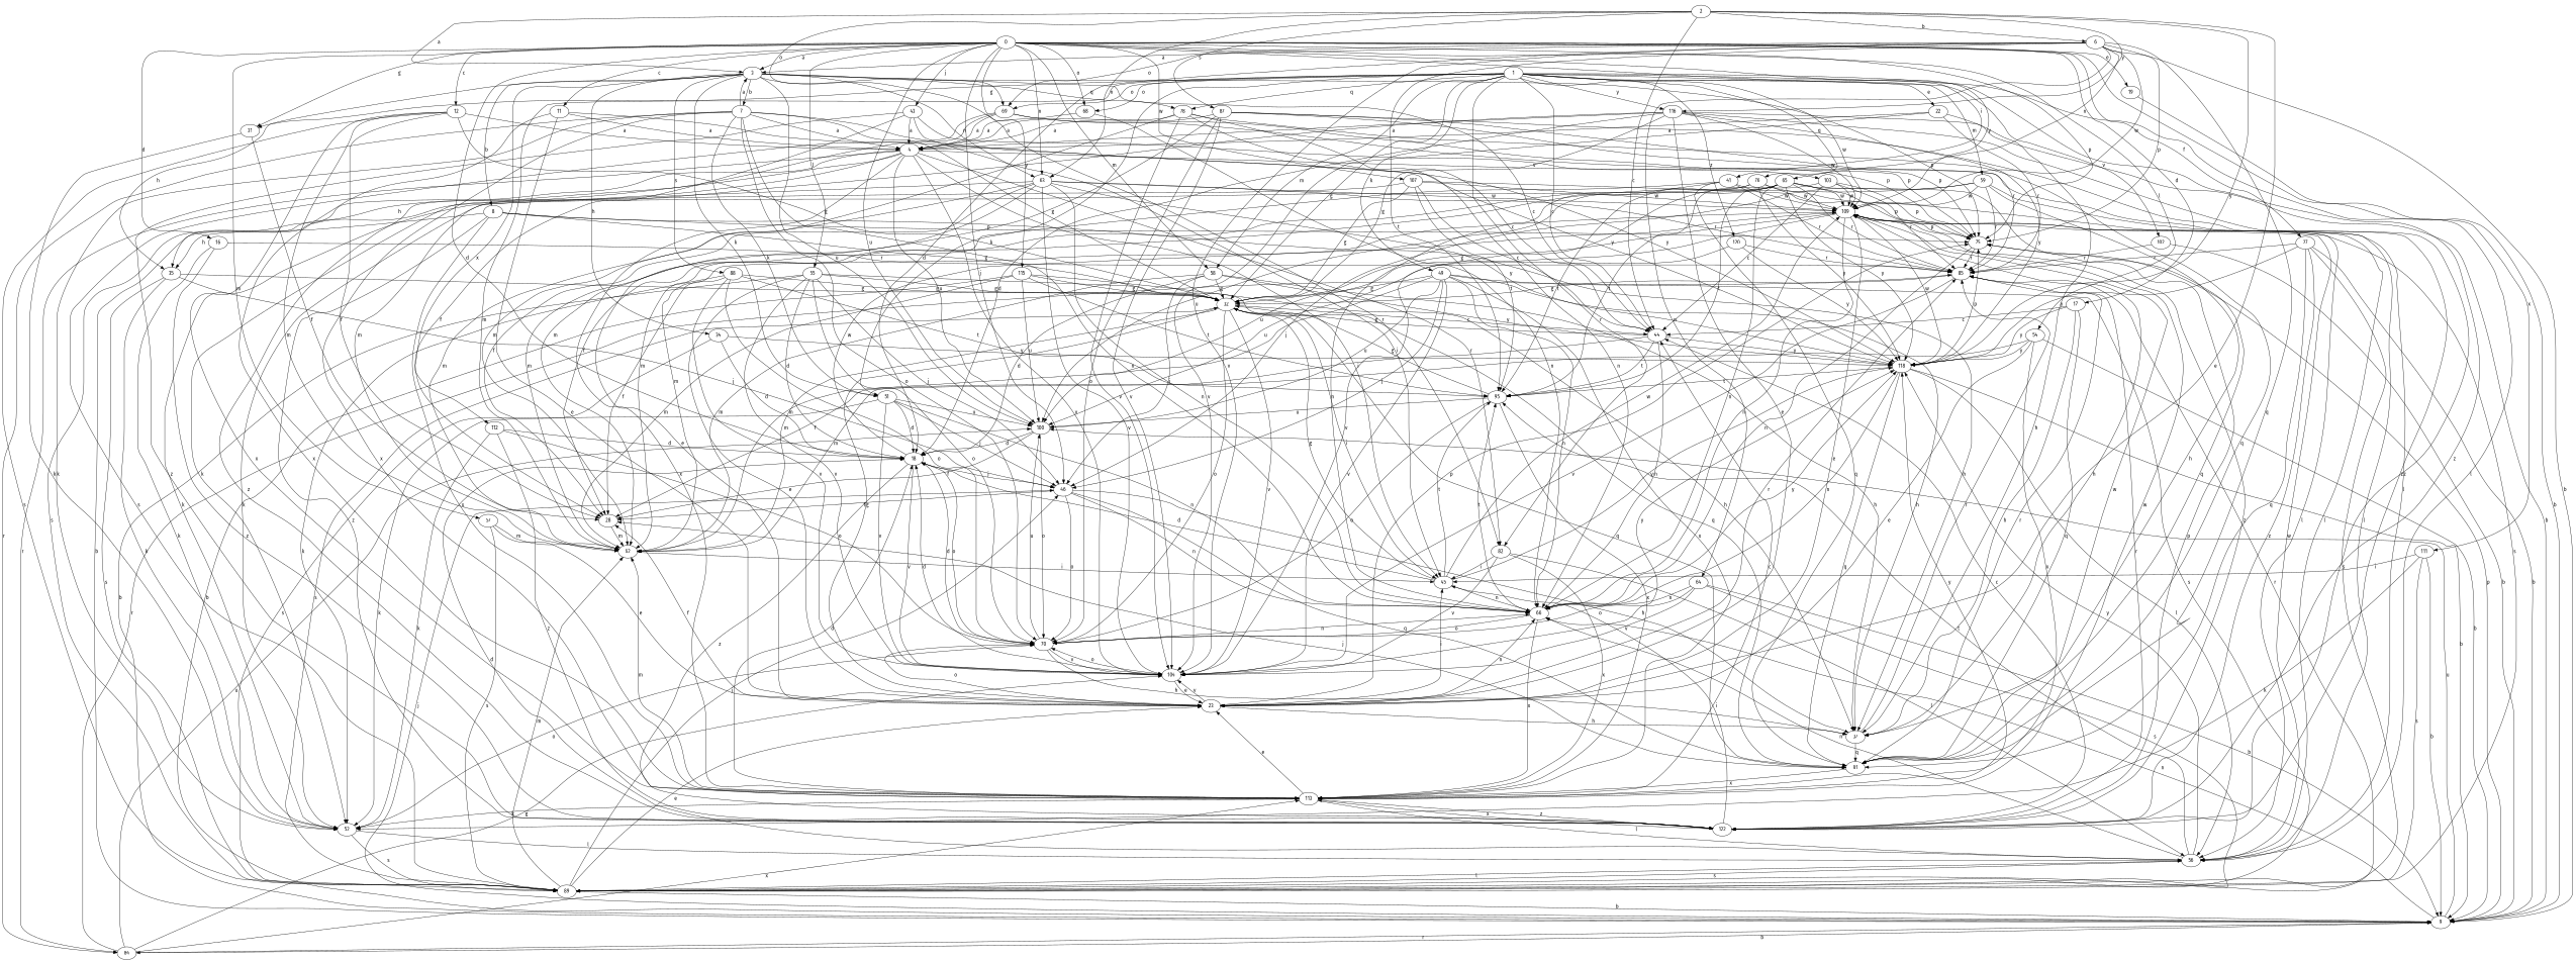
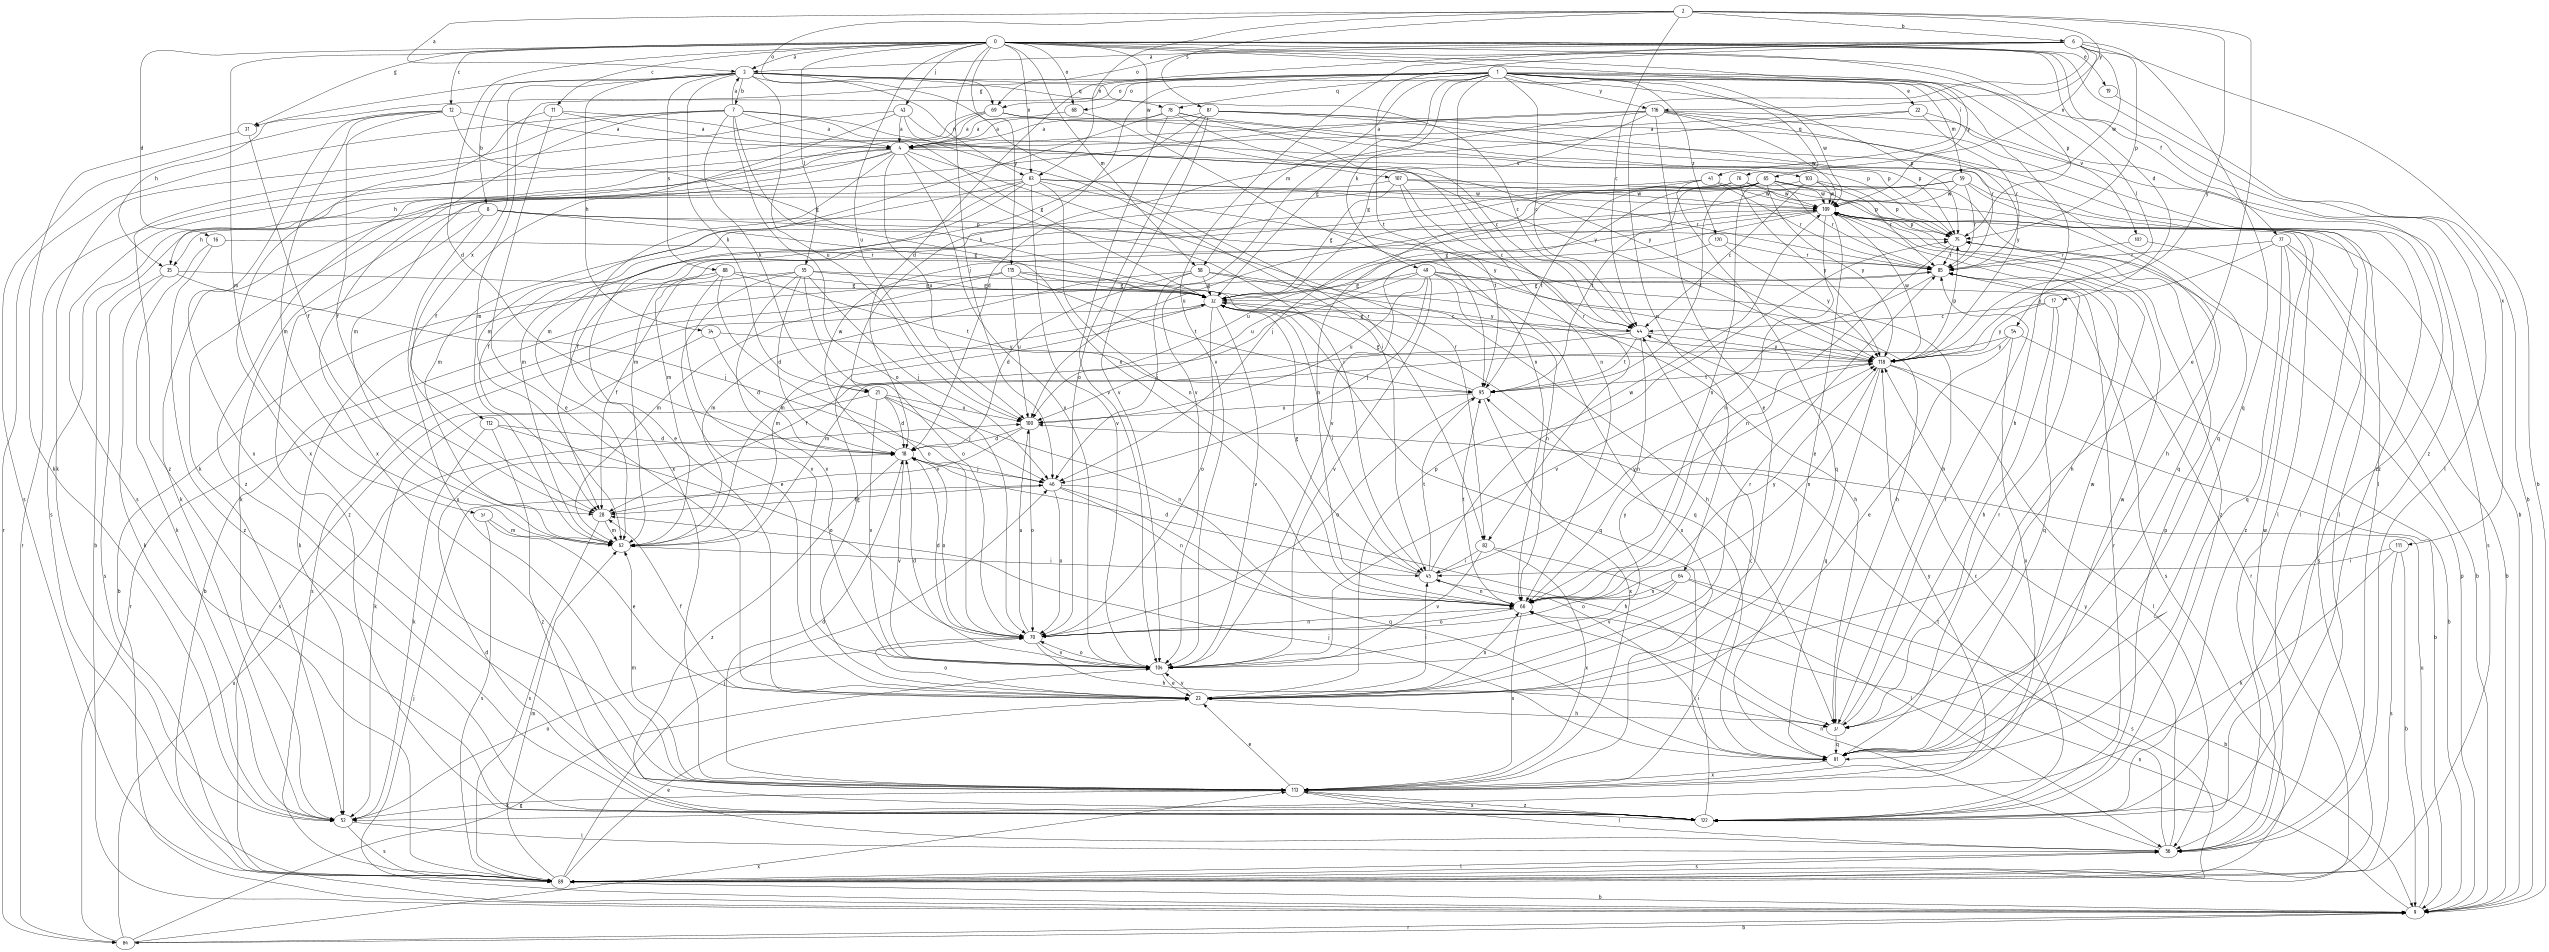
  strict digraph {
    fontname="Fira Sans"
    node [fontname="Fira Sans"]
    edge [fontname="Fira Sans"]
    0
    3
    11
    12
    16
    17
    18
    19
    27
    31
    41
    43
    46
    54
    55
    57
    58
    63
    68
    75
    100
    107
    109
    111
    115
    n26 [label=44]
-   51
+   51 [label=21]
    78
    82
    7
    8
    34
    35
    88
    112
    23
    118
    4
    113
    32
    62
    89
    28
    122
    52
    85
    81
    37
    104
    70
    9
    66
    n53 [label=45]
    56
    95
    1
    22
    49
    59
    69
    76
    102
    116
    120
    2
    6
    87
    64
    65
    84
    103
    0 -> 3 [label=a]
    0 -> 11 [label=c]
    0 -> 12 [label=c]
    0 -> 16 [label=d]
    0 -> 17 [label=d]
    0 -> 18 [label=d]
    0 -> 19 [label=e]
    0 -> 27 [label=f]
    0 -> 31 [label=g]
    0 -> 41 [label=i]
    0 -> 43 [label=j]
    0 -> 46 [label=j]
    0 -> 54 [label=l]
    0 -> 55 [label=l]
    0 -> 57 [label=m]
    0 -> 58 [label=m]
    0 -> 63 [label=n]
    0 -> 68 [label=o]
    0 -> 75 [label=p]
    0 -> 100 [label=u]
    0 -> 107 [label=w]
    0 -> 109 [label=y]
    0 -> 111 [label=x]
    0 -> 115 [label=y]
    3 -> 63 [label=n]
    3 -> 75 [label=p]
    3 -> 100 [label=u]
    3 -> n26 [label=c]
    3 -> 51 [label=k]
    3 -> 78 [label=q]
    3 -> 82 [label=r]
    3 -> 7 [label=b]
    3 -> 8 [label=b]
    3 -> 34 [label=h]
    3 -> 35 [label=h]
    3 -> 88 [label=s]
    3 -> 112 [label=x]
    11 -> 23 [label=e]
    11 -> 118 [label=y]
    11 -> 4 [label=a]
    11 -> 113 [label=x]
    12 -> 4 [label=a]
    12 -> 113 [label=x]
    12 -> 32 [label=g]
    12 -> 62 [label=m]
    12 -> 89 [label=s]
    12 -> 28 [label=f]
    16 -> 122 [label=z]
    16 -> 52 [label=k]
    16 -> 85 [label=r]
    17 -> n26 [label=c]
    17 -> 118 [label=y]
    17 -> 81 [label=q]
    17 -> 37 [label=h]
    18 -> 46 [label=j]
    18 -> 109 [label=w]
    18 -> 122 [label=z]
    18 -> 104 [label=v]
    18 -> 70 [label=o]
    19 -> 9 [label=b]
    27 -> 118 [label=y]
    27 -> 89 [label=s]
    27 -> 122 [label=z]
    27 -> 85 [label=r]
    27 -> 81 [label=q]
    27 -> 9 [label=b]
    31 -> 28 [label=f]
    31 -> 52 [label=k]
    41 -> 109 [label=w]
    41 -> 62 [label=m]
    41 -> 85 [label=r]
    41 -> 81 [label=q]
    41 -> 66 [label=n]
    43 -> 75 [label=p]
    43 -> 4 [label=a]
    43 -> 28 [label=f]
    43 -> 122 [label=z]
    43 -> n53 [label=i]
    46 -> 28 [label=f]
    46 -> 81 [label=q]
    46 -> 37 [label=h]
    46 -> 70 [label=o]
    46 -> 66 [label=n]
    54 -> 23 [label=e]
    54 -> 118 [label=y]
    54 -> 113 [label=x]
    54 -> 62 [label=m]
    54 -> 9 [label=b]
    55 -> 18 [label=d]
    55 -> 46 [label=j]
    55 -> 23 [label=e]
    55 -> 32 [label=g]
    55 -> 81 [label=q]
    55 -> 104 [label=v]
    55 -> 70 [label=o]
    55 -> 9 [label=b]
    57 -> 23 [label=e]
    57 -> 62 [label=m]
    57 -> 89 [label=s]
    58 -> 18 [label=d]
    58 -> 46 [label=j]
    58 -> 118 [label=y]
    58 -> 32 [label=g]
    58 -> 62 [label=m]
    58 -> 37 [label=h]
    63 -> 109 [label=w]
    63 -> 23 [label=e]
    63 -> 118 [label=y]
    63 -> 62 [label=m]
    63 -> 28 [label=f]
    63 -> 52 [label=k]
    63 -> 85 [label=r]
    63 -> 104 [label=v]
    63 -> 66 [label=n]
    68 -> 4 [label=a]
    68 -> 66 [label=n]
    75 -> 85 [label=r]
    75 -> 66 [label=n]
    100 -> 18 [label=d]
-   100 -> 28 [label=f]
+   100 -> 28 [label=v]
    100 -> 70 [label=o]
    107 -> 109 [label=w]
    107 -> n26 [label=c]
    107 -> 32 [label=g]
    107 -> 9 [label=b]
    107 -> 56 [label=l]
    107 -> 95 [label=t]
    109 -> 75 [label=p]
    109 -> 100 [label=u]
    109 -> 23 [label=e]
    109 -> 32 [label=g]
    109 -> 62 [label=m]
    109 -> 89 [label=s]
    109 -> 122 [label=z]
    109 -> 37 [label=h]
    109 -> 66 [label=n]
    111 -> 89 [label=s]
    111 -> 52 [label=k]
    111 -> 9 [label=b]
    111 -> n53 [label=i]
    115 -> 100 [label=u]
    115 -> 32 [label=g]
    115 -> 62 [label=m]
    115 -> 37 [label=h]
    115 -> 9 [label=b]
    115 -> 95 [label=t]
    n26 -> 118 [label=y]
    n26 -> 32 [label=g]
    n26 -> 28 [label=f]
    n26 -> 66 [label=n]
    n26 -> 95 [label=t]
    51 -> 18 [label=d]
    51 -> 46 [label=j]
    51 -> 100 [label=u]
    51 -> 52 [label=k]
    51 -> 104 [label=v]
    51 -> 66 [label=n]
    78 -> n26 [label=c]
    78 -> 4 [label=a]
    78 -> 62 [label=m]
    78 -> 81 [label=q]
    78 -> 104 [label=v]
    78 -> 66 [label=n]
    82 -> 113 [label=x]
    82 -> 104 [label=v]
    82 -> n53 [label=i]
    82 -> 56 [label=l]
    7 -> 3 [label=a]
    7 -> 51 [label=k]
    7 -> 118 [label=y]
    7 -> 4 [label=a]
    7 -> 113 [label=x]
    7 -> 32 [label=g]
    7 -> 52 [label=k]
    7 -> 70 [label=o]
    7 -> 66 [label=n]
    7 -> 84 [label=r]
    8 -> 75 [label=p]
    8 -> 35 [label=h]
    8 -> 113 [label=x]
    8 -> 32 [label=g]
    8 -> 122 [label=z]
    8 -> 37 [label=h]
    34 -> 18 [label=d]
    34 -> 118 [label=y]
    34 -> 89 [label=s]
    35 -> 46 [label=j]
    35 -> 32 [label=g]
    35 -> 89 [label=s]
    35 -> 52 [label=k]
    88 -> 32 [label=g]
    88 -> 28 [label=f]
    88 -> 52 [label=k]
    88 -> 104 [label=v]
    88 -> 70 [label=o]
    88 -> 95 [label=t]
    112 -> 18 [label=d]
    112 -> 122 [label=z]
    112 -> 52 [label=k]
    112 -> 70 [label=o]
    23 -> 75 [label=p]
    23 -> 32 [label=g]
    23 -> 28 [label=f]
    23 -> 85 [label=r]
    23 -> 37 [label=h]
    23 -> 104 [label=v]
    23 -> 70 [label=o]
    23 -> 66 [label=n]
    23 -> n53 [label=i]
    118 -> 75 [label=p]
    118 -> 109 [label=w]
    118 -> 81 [label=q]
    118 -> 9 [label=b]
    118 -> 66 [label=n]
    118 -> 56 [label=l]
    118 -> 95 [label=t]
    4 -> 100 [label=u]
    4 -> 82 [label=r]
    4 -> 35 [label=h]
    4 -> 113 [label=x]
    4 -> 89 [label=s]
    4 -> 122 [label=z]
    4 -> 104 [label=v]
    4 -> n53 [label=i]
    4 -> 84 [label=r]
    4 -> 103 [label=v]
    113 -> 18 [label=d]
    113 -> 109 [label=w]
    113 -> n26 [label=c]
    113 -> 23 [label=e]
    113 -> 118 [label=y]
    113 -> 62 [label=m]
    113 -> 122 [label=z]
    113 -> 52 [label=k]
    113 -> 56 [label=l]
    32 -> n26 [label=c]
    32 -> 62 [label=m]
    32 -> 89 [label=s]
    32 -> 81 [label=q]
    32 -> 104 [label=v]
    32 -> 70 [label=o]
    32 -> n53 [label=i]
    62 -> n53 [label=i]
    89 -> 46 [label=j]
    89 -> 23 [label=e]
    89 -> 62 [label=m]
    89 -> 85 [label=r]
    89 -> 9 [label=b]
    89 -> 56 [label=l]
    28 -> 62 [label=m]
+   28 -> 89 [label=s]
    122 -> 75 [label=p]
    122 -> n26 [label=c]
    122 -> 113 [label=x]
    122 -> 85 [label=r]
    122 -> n53 [label=i]
    52 -> 89 [label=s]
    52 -> 70 [label=o]
    52 -> 56 [label=l]
    85 -> 32 [label=g]
    85 -> 104 [label=v]
    81 -> 109 [label=w]
    81 -> 113 [label=x]
    81 -> 28 [label=j]
    81 -> 85 [label=r]
    37 -> 85 [label=r]
    37 -> 81 [label=q]
    104 -> 18 [label=d]
    104 -> 23 [label=e]
    104 -> 118 [label=y]
    104 -> 70 [label=o]
    70 -> 18 [label=d]
    70 -> 100 [label=u]
    70 -> 37 [label=h]
    70 -> 104 [label=v]
    70 -> 66 [label=n]
    9 -> 46 [label=j]
    9 -> 75 [label=p]
    9 -> 100 [label=u]
    9 -> 66 [label=n]
    9 -> 84 [label=r]
    66 -> 118 [label=y]
    66 -> 113 [label=x]
    66 -> 70 [label=o]
    66 -> 95 [label=t]
    n53 -> 18 [label=d]
    n53 -> 109 [label=w]
    n53 -> 118 [label=y]
    n53 -> 32 [label=g]
    n53 -> 66 [label=n]
    n53 -> 95 [label=t]
    56 -> 18 [label=d]
    56 -> 109 [label=w]
    56 -> 118 [label=y]
    56 -> 89 [label=s]
    56 -> 66 [label=n]
    56 -> 95 [label=t]
    95 -> 100 [label=u]
    95 -> 113 [label=x]
    95 -> 32 [label=g]
    95 -> 70 [label=o]
    1 -> 31 [label=g]
    1 -> 58 [label=m]
    1 -> 68 [label=o]
    1 -> 109 [label=w]
    1 -> n26 [label=c]
    1 -> 51 [label=k]
    1 -> 78 [label=q]
    1 -> 82 [label=r]
    1 -> 32 [label=g]
    1 -> 62 [label=m]
    1 -> 122 [label=z]
    1 -> 56 [label=l]
    1 -> 22 [label=e]
    1 -> 49 [label=k]
    1 -> 59 [label=m]
    1 -> 69 [label=o]
    1 -> 76 [label=q]
    1 -> 102 [label=v]
    1 -> 116 [label=y]
    1 -> 120 [label=z]
    22 -> 4 [label=a]
    22 -> 85 [label=r]
    22 -> 37 [label=h]
    22 -> 104 [label=v]
    49 -> 46 [label=j]
    49 -> 100 [label=u]
    49 -> 113 [label=x]
    49 -> 32 [label=g]
    49 -> 62 [label=m]
    49 -> 89 [label=s]
    49 -> 37 [label=h]
    49 -> 104 [label=v]
    49 -> 66 [label=n]
    59 -> 46 [label=j]
    59 -> 109 [label=w]
    59 -> 62 [label=m]
    59 -> 85 [label=r]
    59 -> 37 [label=h]
    59 -> 56 [label=l]
    69 -> 75 [label=p]
    69 -> 4 [label=a]
    69 -> 62 [label=m]
    69 -> 89 [label=s]
    69 -> 56 [label=l]
    76 -> 109 [label=w]
    76 -> 118 [label=y]
    76 -> 52 [label=k]
    76 -> 56 [label=l]
    76 -> 95 [label=t]
    102 -> 85 [label=r]
    102 -> 9 [label=b]
    116 -> 18 [label=d]
    116 -> 109 [label=w]
    116 -> 23 [label=e]
    116 -> 118 [label=y]
    116 -> 4 [label=a]
    116 -> 32 [label=g]
    116 -> 122 [label=z]
    116 -> 52 [label=k]
    116 -> 9 [label=b]
    120 -> 100 [label=u]
    120 -> 118 [label=y]
    120 -> 85 [label=r]
    2 -> 3 [label=a]
    2 -> 63 [label=n]
    2 -> n26 [label=c]
    2 -> 23 [label=e]
    2 -> 118 [label=y]
    2 -> 69 [label=o]
    2 -> 116 [label=y]
    2 -> 6 [label=b]
    2 -> 87 [label=s]
    6 -> 3 [label=a]
    6 -> 18 [label=d]
    6 -> 75 [label=p]
    6 -> 109 [label=w]
    6 -> 81 [label=q]
    6 -> 104 [label=v]
    6 -> 9 [label=b]
    6 -> 95 [label=t]
    6 -> 69 [label=o]
    6 -> 64 [label=n]
    6 -> 65 [label=n]
    87 -> 75 [label=p]
    87 -> 4 [label=a]
    87 -> 62 [label=m]
    87 -> 122 [label=z]
    87 -> 85 [label=r]
    87 -> 104 [label=v]
    87 -> 70 [label=o]
    64 -> 89 [label=s]
    64 -> 104 [label=v]
    64 -> 70 [label=o]
    64 -> 9 [label=b]
    64 -> 66 [label=n]
    65 -> 75 [label=p]
    65 -> 100 [label=u]
    65 -> 109 [label=w]
    65 -> 118 [label=y]
    65 -> 28 [label=f]
    65 -> 85 [label=r]
    65 -> 81 [label=q]
    65 -> 104 [label=v]
    65 -> 66 [label=n]
    65 -> 95 [label=t]
    84 -> 100 [label=u]
    84 -> 113 [label=x]
    84 -> 85 [label=r]
    84 -> 104 [label=g]
    84 -> 9 [label=b]
    103 -> 75 [label=p]
    103 -> 109 [label=w]
    103 -> n26 [label=c]
    103 -> 85 [label=r]
    103 -> 95 [label=t]
  }
